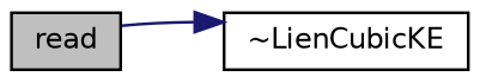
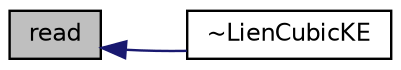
  digraph {
    rankdir=LR
    node [color=black fontname=Helvetica fontsize=10 shape=record]
    n1 [fillcolor=grey75 fontcolor=black height=0.2 label=read style=filled width=0.4]
    n2 [height=0.2 label="~LienCubicKE" width=0.4]
-   n2 -> n1 [color=midnightblue dir=back fontname=Helvetica fontsize=10 labelfontname=Helvetica labelfontsize=10 style=solid]
+   n1 -> n2 [color=midnightblue dir=back fontname=Helvetica fontsize=10 labelfontname=Helvetica labelfontsize=10 style=solid]
  }
